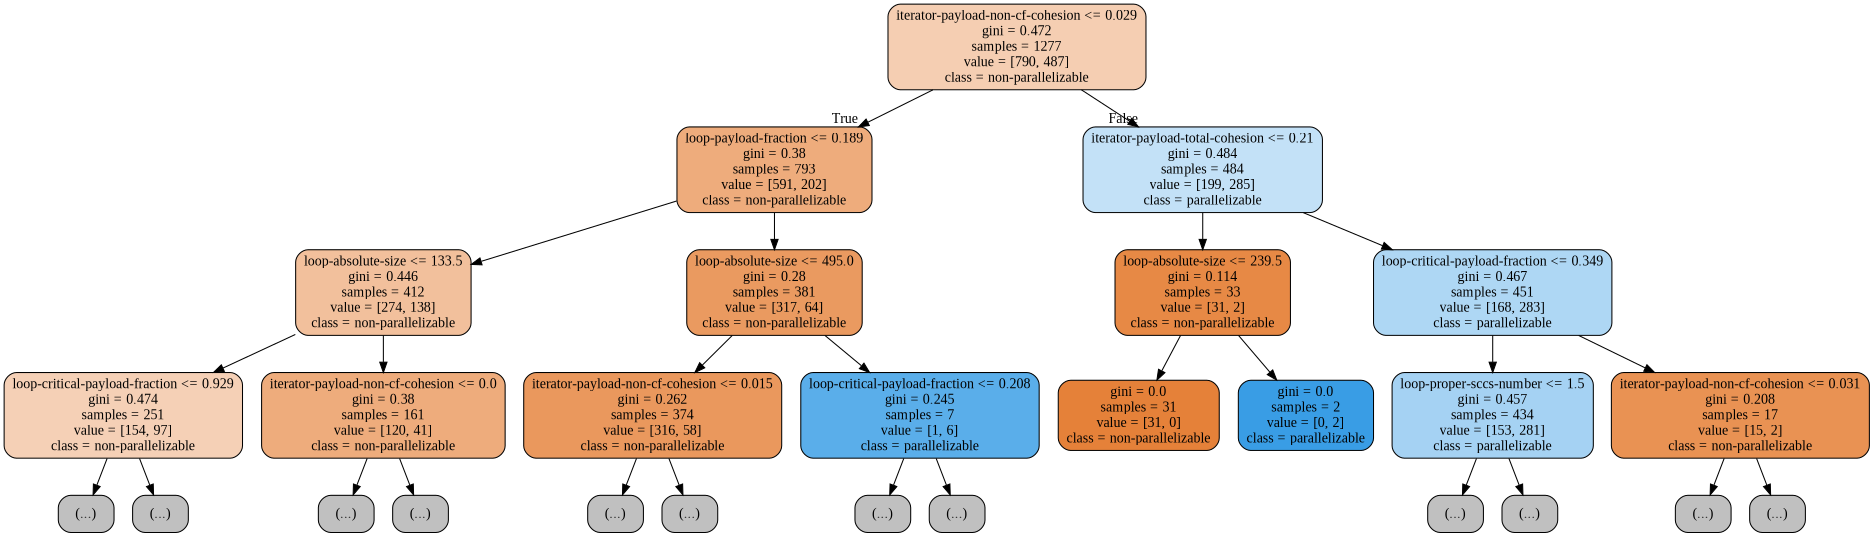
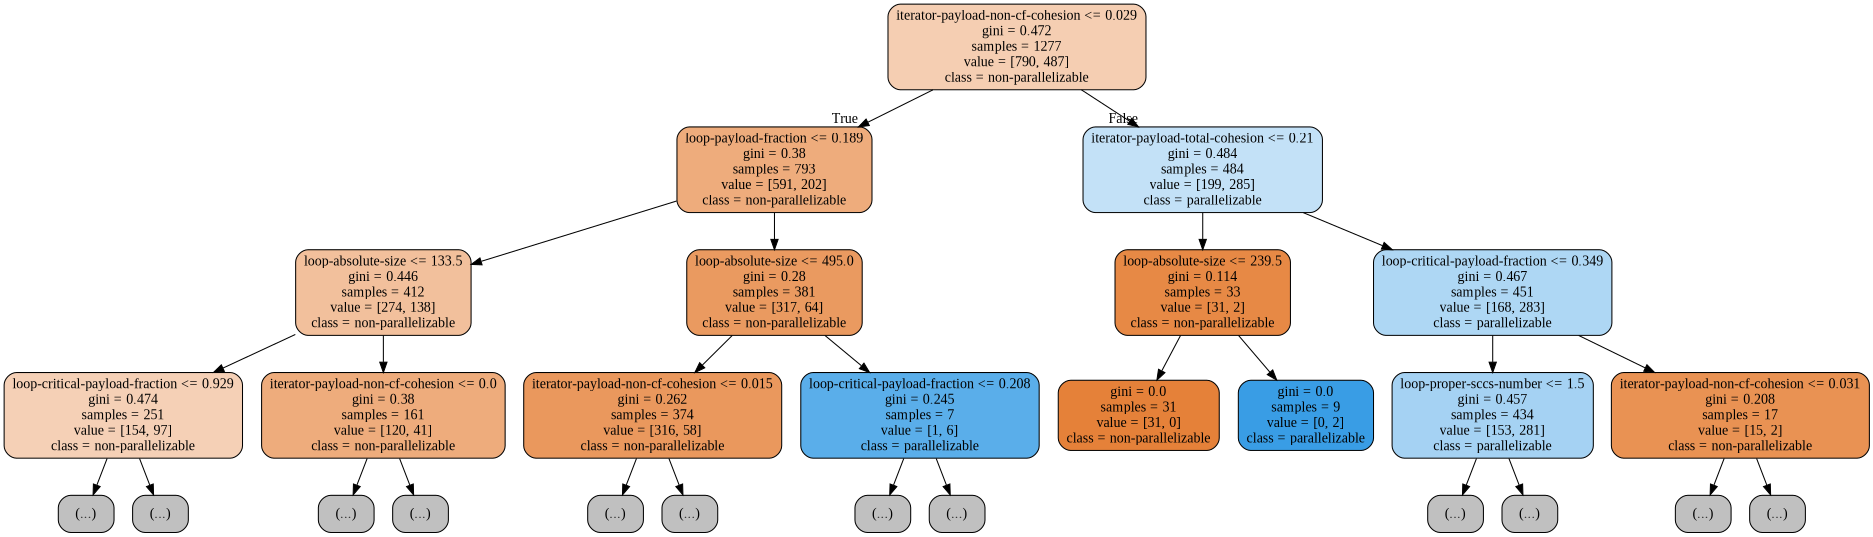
  digraph {
    fontname="Liberation Serif"
    node [color=black fillcolor="#C0C0C0" fontname="Liberation Serif" shape=box style="filled, rounded"]
    edge [fontname="Liberation Serif"]
    n1 [fillcolor="#e5813962" label="iterator-payload-non-cf-cohesion <= 0.029\ngini = 0.472\nsamples = 1277\nvalue = [790, 487]\nclass = non-parallelizable"]
    n2 [fillcolor="#e58139a8" label="loop-payload-fraction <= 0.189\ngini = 0.38\nsamples = 793\nvalue = [591, 202]\nclass = non-parallelizable"]
    n3 [fillcolor="#399de54d" label="iterator-payload-total-cohesion <= 0.21\ngini = 0.484\nsamples = 484\nvalue = [199, 285]\nclass = parallelizable"]
    n4 [fillcolor="#e581397f" label="loop-absolute-size <= 133.5\ngini = 0.446\nsamples = 412\nvalue = [274, 138]\nclass = non-parallelizable"]
    n5 [fillcolor="#e58139cc" label="loop-absolute-size <= 495.0\ngini = 0.28\nsamples = 381\nvalue = [317, 64]\nclass = non-parallelizable"]
    n6 [fillcolor="#e581395e" label="loop-critical-payload-fraction <= 0.929\ngini = 0.474\nsamples = 251\nvalue = [154, 97]\nclass = non-parallelizable"]
    n7 [fillcolor="#e58139a8" label="iterator-payload-non-cf-cohesion <= 0.0\ngini = 0.38\nsamples = 161\nvalue = [120, 41]\nclass = non-parallelizable"]
    n8 [label="(...)"]
    n9 [label="(...)"]
    n10 [label="(...)"]
    n11 [label="(...)"]
    n12 [fillcolor="#e58139d0" label="iterator-payload-non-cf-cohesion <= 0.015\ngini = 0.262\nsamples = 374\nvalue = [316, 58]\nclass = non-parallelizable"]
    n13 [fillcolor="#399de5d4" label="loop-critical-payload-fraction <= 0.208\ngini = 0.245\nsamples = 7\nvalue = [1, 6]\nclass = parallelizable"]
    n14 [label="(...)"]
    n15 [label="(...)"]
    n16 [label="(...)"]
    n17 [label="(...)"]
    n18 [fillcolor="#e58139ef" label="loop-absolute-size <= 239.5\ngini = 0.114\nsamples = 33\nvalue = [31, 2]\nclass = non-parallelizable"]
    n19 [fillcolor="#399de568" label="loop-critical-payload-fraction <= 0.349\ngini = 0.467\nsamples = 451\nvalue = [168, 283]\nclass = parallelizable"]
    n20 [fillcolor="#e58139ff" label="gini = 0.0\nsamples = 31\nvalue = [31, 0]\nclass = non-parallelizable"]
-   n21 [fillcolor="#399de5ff" label="gini = 0.0\nsamples = 2\nvalue = [0, 2]\nclass = parallelizable"]
+   n21 [fillcolor="#399de5ff" label="gini = 0.0\nsamples = 9\nvalue = [0, 2]\nclass = parallelizable"]
    n22 [fillcolor="#399de574" label="loop-proper-sccs-number <= 1.5\ngini = 0.457\nsamples = 434\nvalue = [153, 281]\nclass = parallelizable"]
    n23 [fillcolor="#e58139dd" label="iterator-payload-non-cf-cohesion <= 0.031\ngini = 0.208\nsamples = 17\nvalue = [15, 2]\nclass = non-parallelizable"]
    n24 [label="(...)"]
    n25 [label="(...)"]
    n26 [label="(...)"]
    n27 [label="(...)"]
    n1 -> n2 [headlabel=True labelangle=45 labeldistance=2.5]
    n1 -> n3 [headlabel=False labelangle=-45 labeldistance=2.5]
    n2 -> n4
    n2 -> n5
    n3 -> n18
    n3 -> n19
    n4 -> n6
    n4 -> n7
    n5 -> n12
    n5 -> n13
    n6 -> n8
    n6 -> n9
    n7 -> n10
    n7 -> n11
    n12 -> n14
    n12 -> n15
    n13 -> n16
    n13 -> n17
    n18 -> n20
    n18 -> n21
    n19 -> n22
    n19 -> n23
    n22 -> n24
    n22 -> n25
    n23 -> n26
    n23 -> n27
  }
